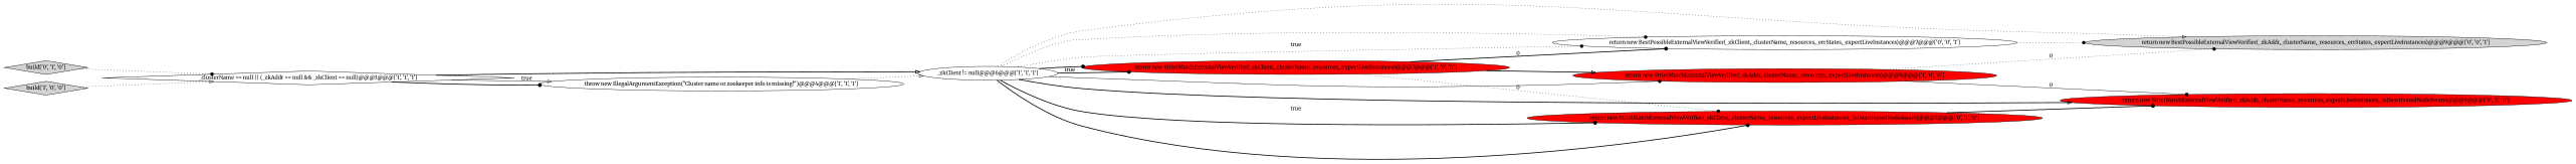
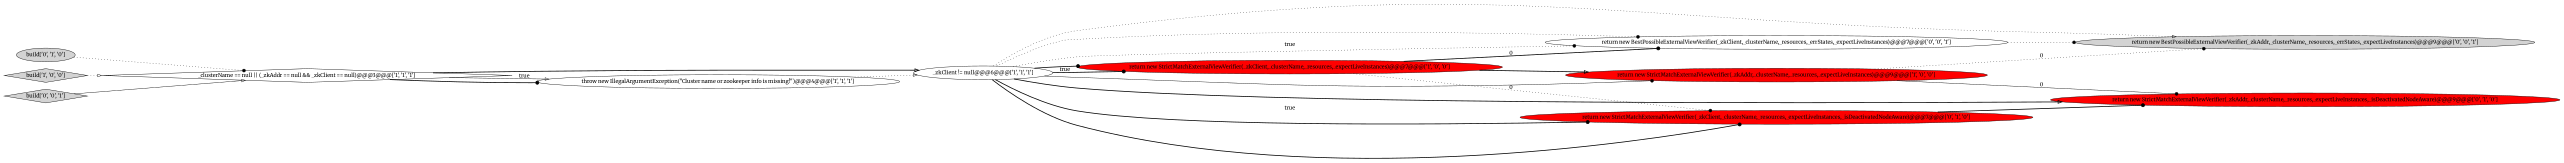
  digraph {
    fontname=Merriweather
    rankdir=LR
    node [fillcolor=lightgray fontname=Merriweather shape=ellipse style=filled]
    edge [arrowhead=dot fontname=Merriweather style=bold]
-   n1 [label="build['0', '1', '0']" shape=diamond]
+   n1 [label="build['0', '1', '0']"]
    n2 [fillcolor=white label="_clusterName == null || (_zkAddr == null && _zkClient == null)@@@3@@@['1', '1', '1']" shape=diamond]
    n3 [fillcolor=white label="_zkClient != null@@@6@@@['1', '1', '1']"]
    n4 [fillcolor=white label="throw new IllegalArgumentException(\"Cluster name or zookeeper info is missing!\")@@@4@@@['1', '1', '1']"]
    n5 [fillcolor=white label="return new BestPossibleExternalViewVerifier(_zkClient,_clusterName,_resources,_errStates,_expectLiveInstances)@@@7@@@['0', '0', '1']"]
    n6 [label="return new BestPossibleExternalViewVerifier(_zkAddr,_clusterName,_resources,_errStates,_expectLiveInstances)@@@9@@@['0', '0', '1']"]
    n7 [label="build['1', '0', '0']" shape=diamond]
    n8 [fillcolor=red label="return new StrictMatchExternalViewVerifier(_zkClient,_clusterName,_resources,_expectLiveInstances,_isDeactivatedNodeAware)@@@7@@@['0', '1', '0']"]
    n9 [fillcolor=red label="return new StrictMatchExternalViewVerifier(_zkAddr,_clusterName,_resources,_expectLiveInstances)@@@9@@@['1', '0', '0']"]
    n10 [fillcolor=red label="return new StrictMatchExternalViewVerifier(_zkClient,_clusterName,_resources,_expectLiveInstances)@@@7@@@['1', '0', '0']"]
    n11 [fillcolor=red label="return new StrictMatchExternalViewVerifier(_zkAddr,_clusterName,_resources,_expectLiveInstances,_isDeactivatedNodeAware)@@@9@@@['0', '1', '0']"]
+   n12 [label="build['0', '0', '1']" shape=diamond]
    n1 -> n2 [style=dotted]
    n2 -> n3 [arrowhead=onormal]
    n2 -> n4
    n2 -> n4 [arrowhead=onormal label=true style=solid]
    n3 -> n5 [style=dotted]
    n3 -> n5 [label=true style=dotted]
    n3 -> n6 [arrowhead=onormal style=dotted]
    n3 -> n8 [label=true]
    n3 -> n8
    n3 -> n9 [style=solid]
    n3 -> n10 [label=true]
    n3 -> n10
    n3 -> n11 [arrowhead=onormal]
    n4 -> n3 [arrowhead=onormal style=dotted]
    n5 -> n6 [style=dotted]
    n7 -> n2 [arrowhead=onormal style=dotted]
    n8 -> n11
    n9 -> n6 [label=0 style=dotted]
    n9 -> n11 [label=0 style=solid]
    n10 -> n5 [label=0]
    n10 -> n8 [label=0 style=dotted]
    n10 -> n9 [arrowhead=onormal]
+   n12 -> n2 [arrowhead=onormal style=solid]
  }
